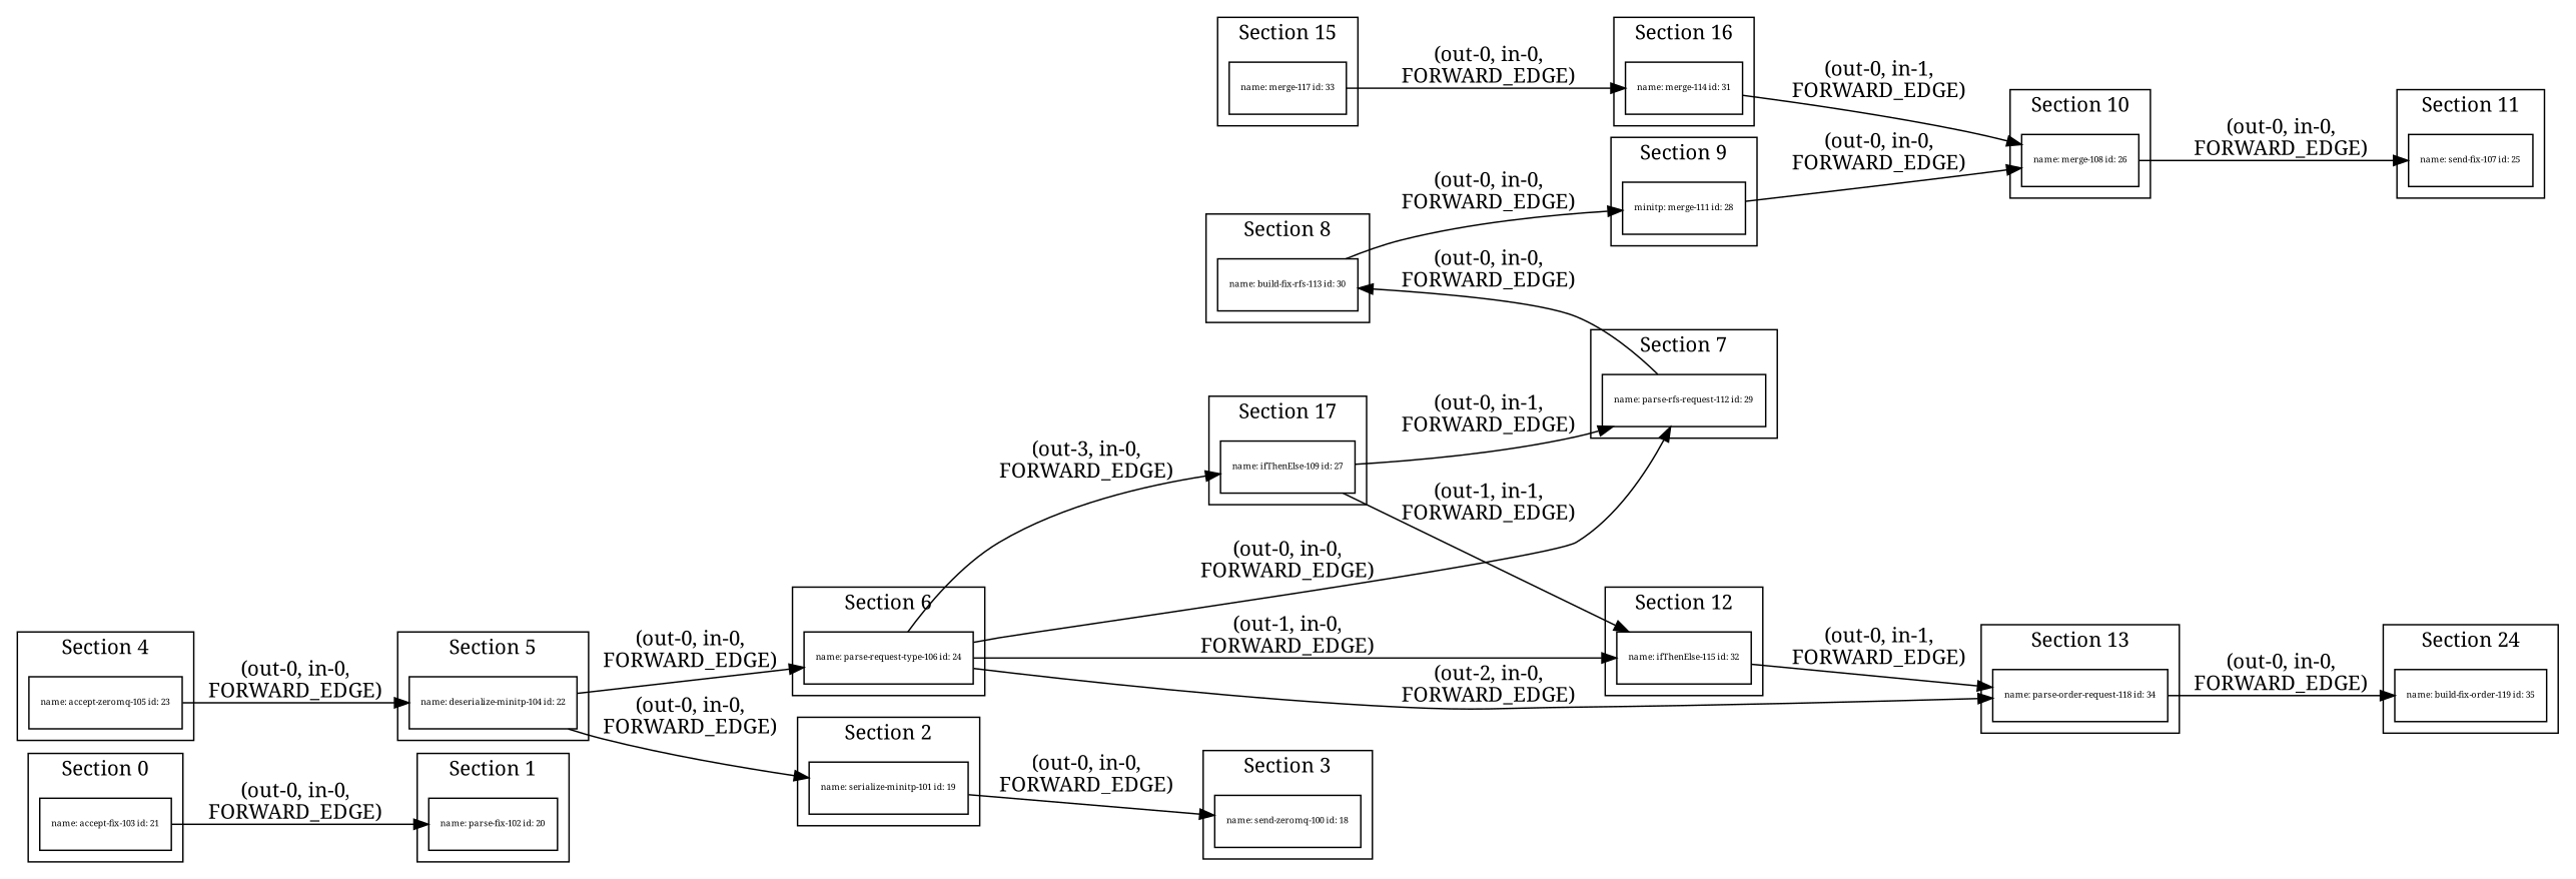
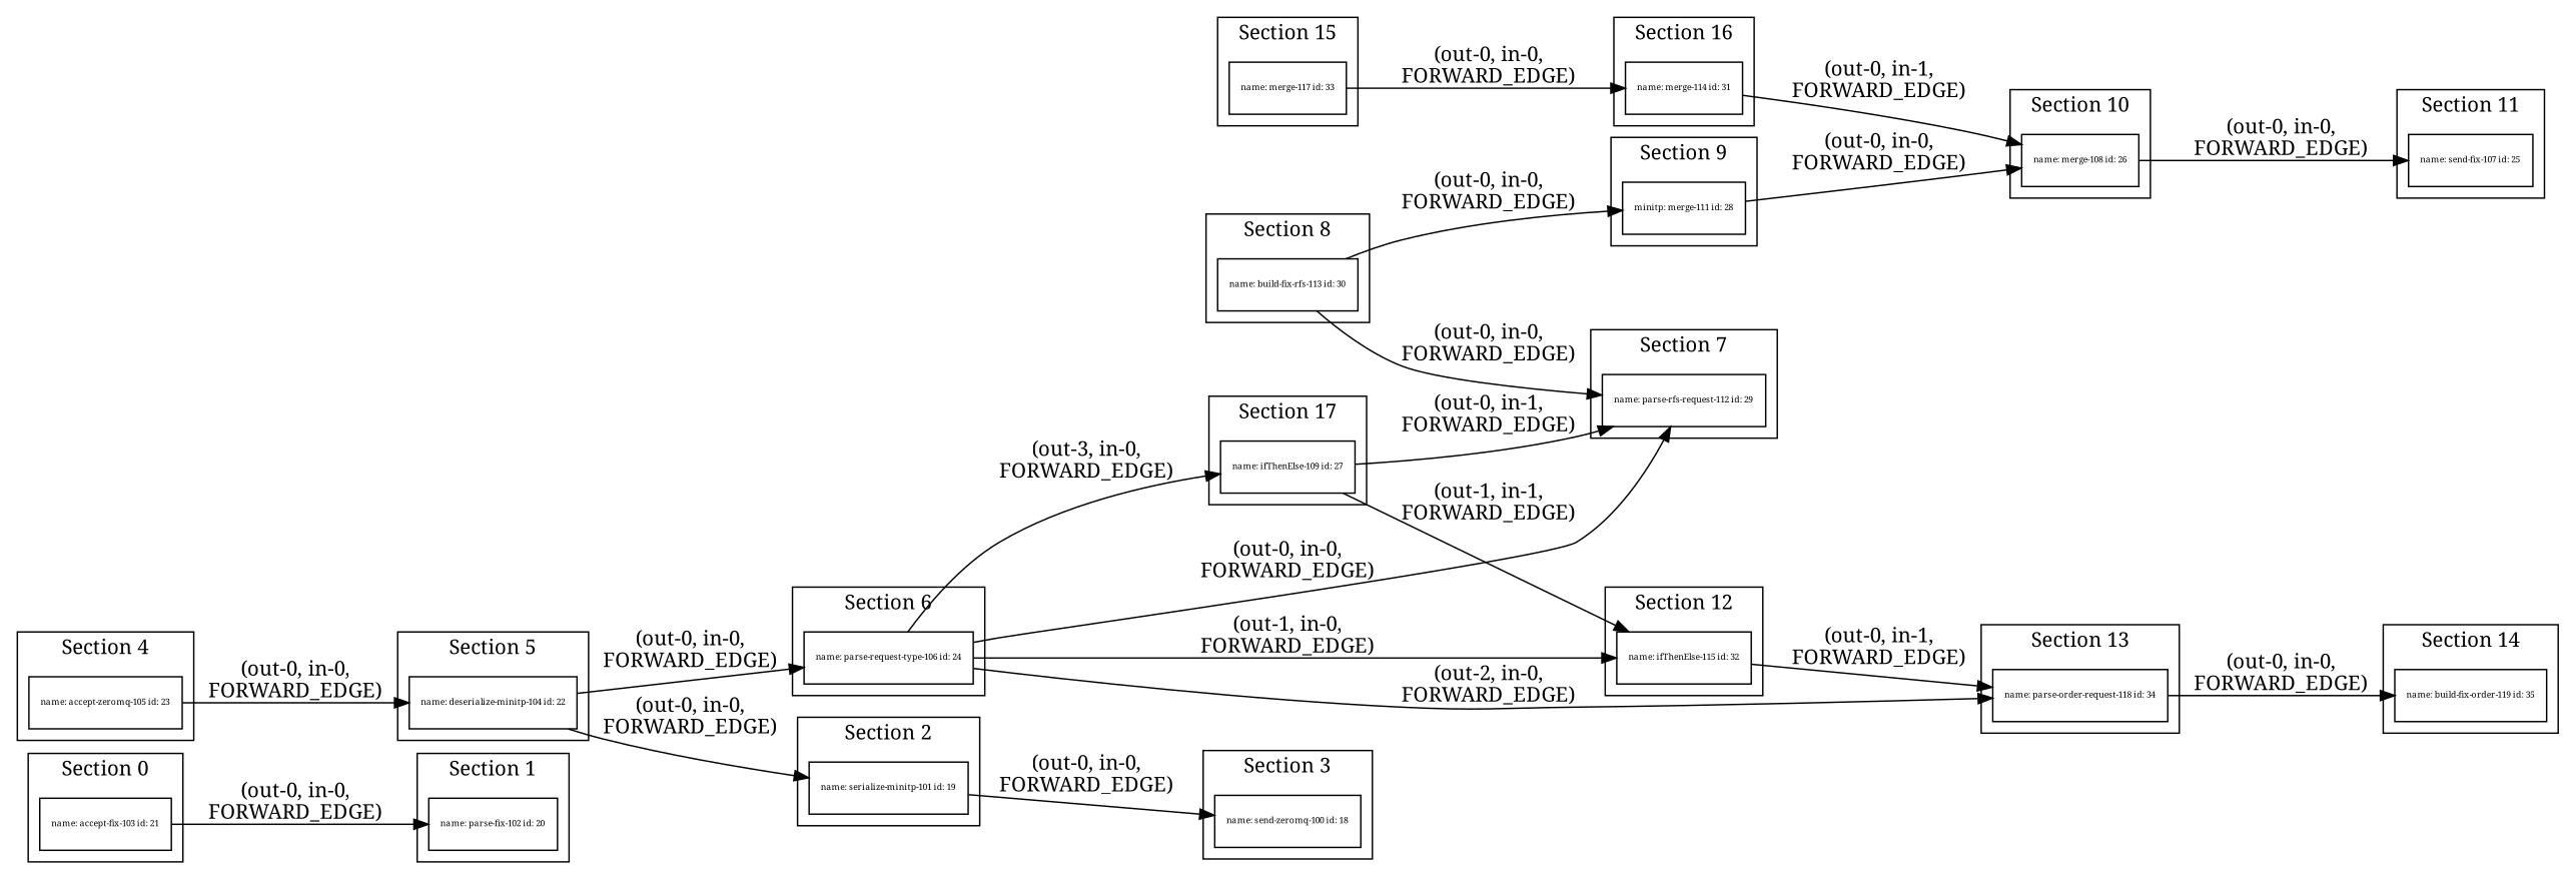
  digraph {
    fontname="Noto Serif"
    labelloc=top
    rankdir=LR
    node [fontname="Noto Serif" fontsize=6 shape=rectangle]
    edge [fontname="Noto Serif"]
    n1 [label="name: parse-fix-102 id: 20"]
    n2 [label="name: accept-fix-103 id: 21"]
    n3 [label="name: merge-108 id: 26"]
    n4 [label="name: send-fix-107 id: 25"]
    n5 [label="name: ifThenElse-115 id: 32"]
    n6 [label="name: build-fix-order-119 id: 35"]
    n7 [label="name: parse-order-request-118 id: 34"]
    n8 [label="name: merge-117 id: 33"]
    n9 [label="name: merge-114 id: 31"]
    n10 [label="name: ifThenElse-109 id: 27"]
    n11 [label="name: serialize-minitp-101 id: 19"]
    n12 [label="name: send-zeromq-100 id: 18"]
    n13 [label="name: accept-zeromq-105 id: 23"]
    n14 [label="name: deserialize-minitp-104 id: 22"]
    n15 [label="name: parse-request-type-106 id: 24"]
    n16 [label="name: parse-rfs-request-112 id: 29"]
    n17 [label="name: build-fix-rfs-113 id: 30"]
    n18 [label="minitp: merge-111 id: 28"]
    subgraph cluster_1 {
      label="Section 1"
      n1
    }
    subgraph cluster_2 {
      label="Section 0"
      n2
    }
    subgraph cluster_3 {
      label="Section 10"
      n3
    }
    subgraph cluster_4 {
      label="Section 11"
      n4
    }
    subgraph cluster_5 {
      label="Section 12"
      n5
    }
    subgraph cluster_6 {
-     label="Section 24"
+     label="Section 14"
      n6
    }
    subgraph cluster_7 {
      label="Section 13"
      n7
    }
    subgraph cluster_8 {
      label="Section 15"
      n8
    }
    subgraph cluster_9 {
      label="Section 16"
      n9
    }
    subgraph cluster_10 {
      label="Section 17"
      n10
    }
    subgraph cluster_11 {
      label="Section 2"
      n11
    }
    subgraph cluster_12 {
      label="Section 3"
      n12
    }
    subgraph cluster_13 {
      label="Section 4"
      n13
    }
    subgraph cluster_14 {
      label="Section 5"
      n14
    }
    subgraph cluster_15 {
      label="Section 6"
      n15
    }
    subgraph cluster_16 {
      label="Section 7"
      n16
    }
    subgraph cluster_17 {
      label="Section 8"
      n17
    }
    subgraph cluster_18 {
      label="Section 9"
      n18
    }
    n2 -> n1 [label="(out-0, in-0,\nFORWARD_EDGE)"]
    n3 -> n4 [label="(out-0, in-0,\nFORWARD_EDGE)"]
    n5 -> n7 [label="(out-0, in-1,\nFORWARD_EDGE)"]
    n7 -> n6 [label="(out-0, in-0,\nFORWARD_EDGE)"]
    n8 -> n9 [label="(out-0, in-0,\nFORWARD_EDGE)"]
    n9 -> n3 [label="(out-0, in-1,\nFORWARD_EDGE)"]
    n10 -> n5 [label="(out-1, in-1,\nFORWARD_EDGE)"]
    n10 -> n16 [label="(out-0, in-1,\nFORWARD_EDGE)"]
    n11 -> n12 [label="(out-0, in-0,\nFORWARD_EDGE)"]
    n13 -> n14 [label="(out-0, in-0,\nFORWARD_EDGE)"]
    n14 -> n11 [label="(out-0, in-0,\nFORWARD_EDGE)"]
    n14 -> n15 [label="(out-0, in-0,\nFORWARD_EDGE)"]
    n15 -> n5 [label="(out-1, in-0,\nFORWARD_EDGE)"]
    n15 -> n7 [label="(out-2, in-0,\nFORWARD_EDGE)"]
    n15 -> n10 [label="(out-3, in-0,\nFORWARD_EDGE)"]
    n15 -> n16 [label="(out-0, in-0,\nFORWARD_EDGE)"]
-   n16 -> n17 [label="(out-0, in-0,\nFORWARD_EDGE)"]
+   n17 -> n16 [label="(out-0, in-0,\nFORWARD_EDGE)"]
    n17 -> n18 [label="(out-0, in-0,\nFORWARD_EDGE)"]
    n18 -> n3 [label="(out-0, in-0,\nFORWARD_EDGE)"]
  }
